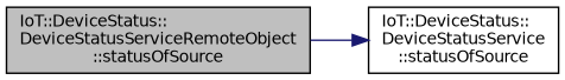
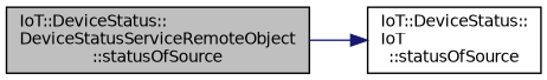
  digraph {
    rankdir=LR
    node [color=black fontname=Helvetica fontsize=10 shape=record style=filled]
    n1 [fillcolor=grey75 fontcolor=black height=0.2 label="IoT::DeviceStatus::\lDeviceStatusServiceRemoteObject\l::statusOfSource" width=0.4]
-   n2 [fillcolor=white height=0.2 label="IoT::DeviceStatus::\lDeviceStatusService\l::statusOfSource" width=0.4]
+   n2 [fillcolor=white height=0.2 label="IoT::DeviceStatus::\lIoT\l::statusOfSource" width=0.4]
    n1 -> n2 [color=midnightblue fontname=Helvetica fontsize=10 labelfontname=Helvetica labelfontsize=10 style=solid]
  }
